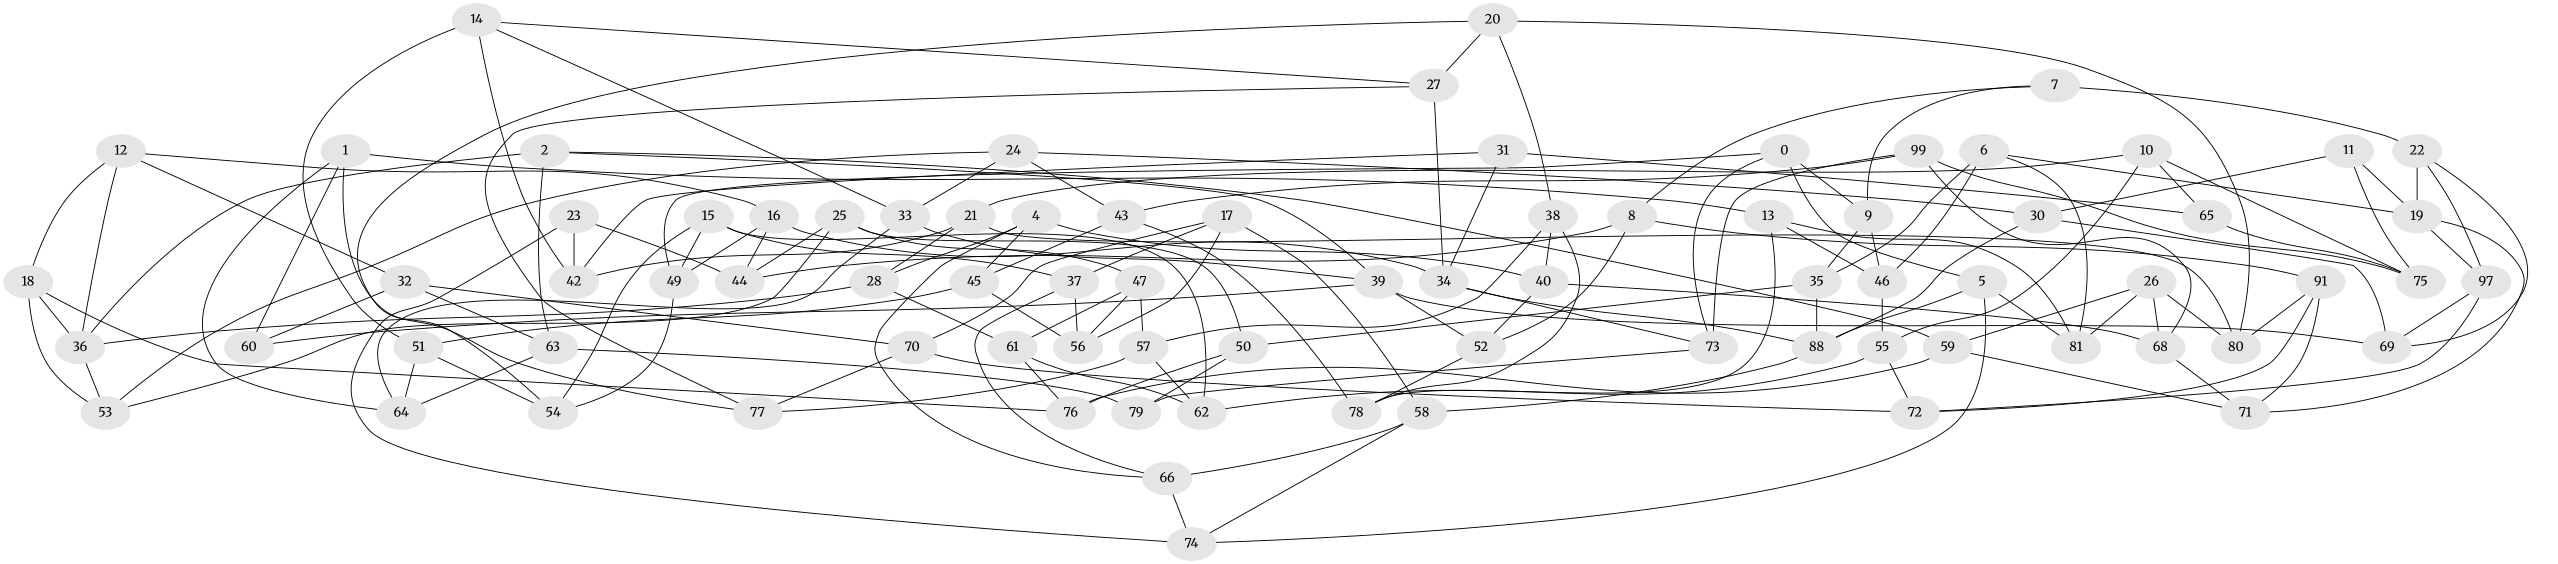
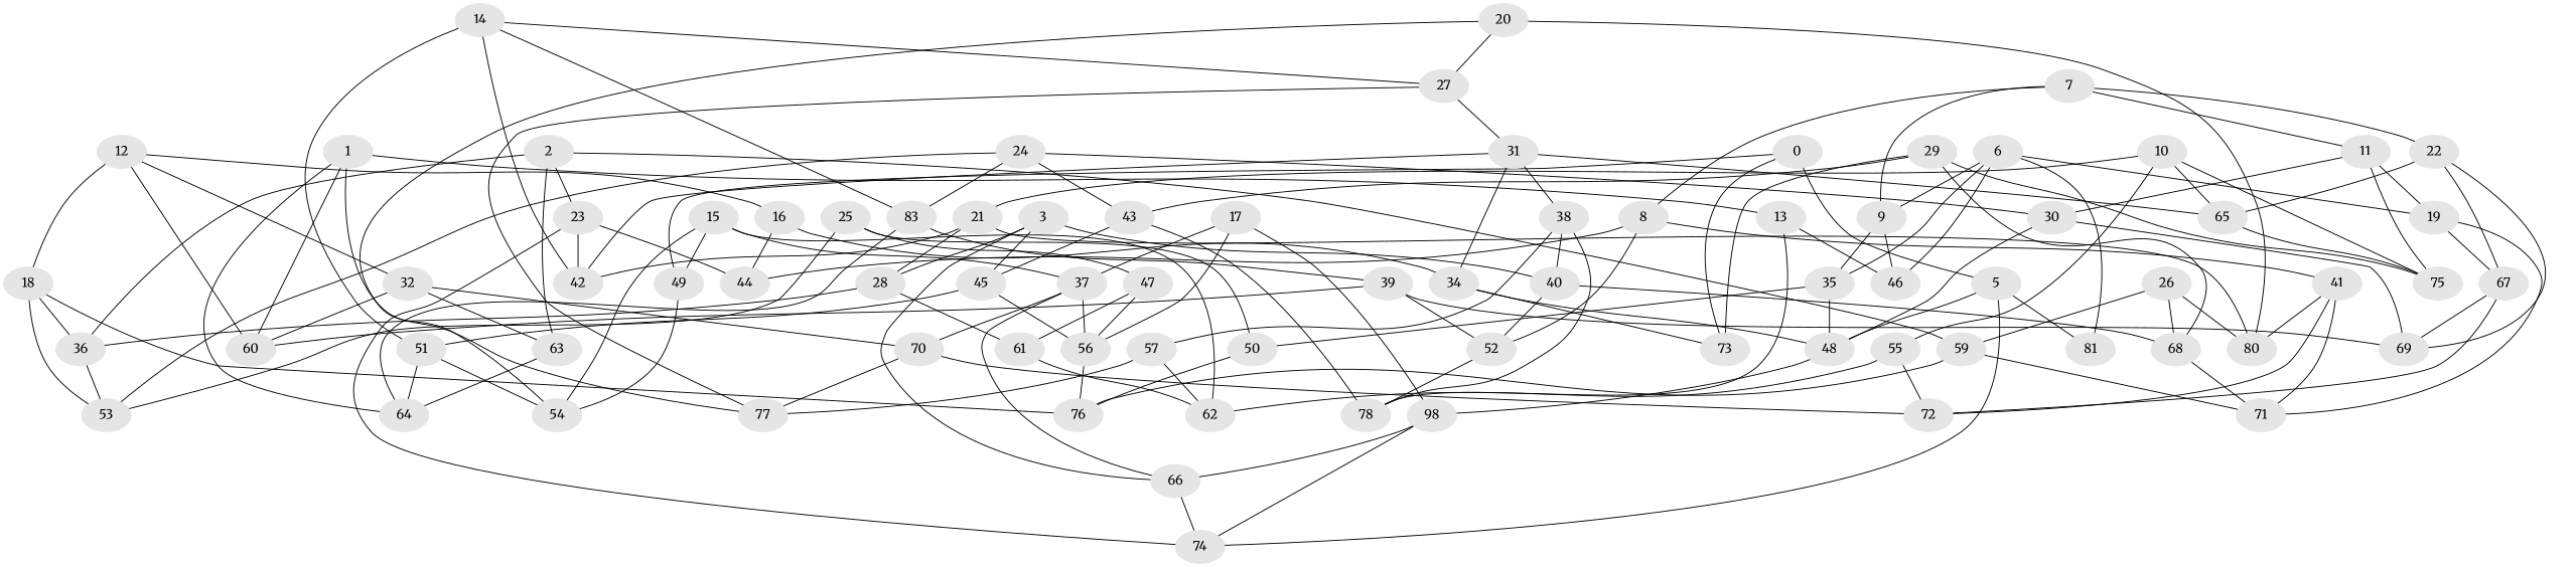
  graph {
    fontname=Merriweather
    node [color=gray90 fontname=Merriweather style=filled]
    edge [fontname=Merriweather]
    1
    13
    60
    64
    77
    81
    46
    78
    2
    23
    36
    59
    63
    74
    44
    42
    53
    76
    71
-   79
-   3 [label=4]
+   3
    28
    40
    45
    66
    61
    52
    68
    51
    56
    n31 [label=0]
    5
    9
    49
    73
-   48 [label=88]
+   48
    35
    54
-   58
+   58 [label=98]
    6
    19
-   67 [label=97]
+   67
    50
    55
    7
    8
    11
    22
-   41 [label=91]
+   41
    75
    30
    65
    69
    80
    72
    10
    21
    62
    12
    16
    18
    32
    34
    70
    14
    27
-   33
+   33 [label=83]
    31
    39
    15
    37
    17
    20
    38
    57
    24
    43
    25
    47
    26
-   29 [label=99]
+   29
    1 -- 13
    1 -- 60
    1 -- 64
    1 -- 77
-   13 -- 81
    13 -- 46
    13 -- 78
-   46 -- 55
-   2 -- 39
+   2 -- 23
    2 -- 36
    2 -- 59
    2 -- 63
    23 -- 74
    23 -- 44
    23 -- 42
    36 -- 53
    59 -- 76
    59 -- 71
    63 -- 64
-   63 -- 79
    3 -- 28
    3 -- 40
    3 -- 45
    3 -- 66
    28 -- 36
    28 -- 61
    40 -- 52
    40 -- 68
    45 -- 51
    45 -- 56
    66 -- 74
-   61 -- 76
+   56 -- 76
    61 -- 62
    52 -- 78
    68 -- 71
    51 -- 64
    51 -- 54
    n31 -- 5
-   n31 -- 9
+   6 -- 9
    n31 -- 49
    n31 -- 73
    5 -- 81
    5 -- 74
    5 -- 48
    9 -- 46
    9 -- 35
    49 -- 54
-   73 -- 79
    48 -- 58
    35 -- 48
    35 -- 50
    58 -- 74
    58 -- 66
    6 -- 81
    6 -- 46
    6 -- 35
    6 -- 19
    19 -- 71
    19 -- 67
    67 -- 69
    67 -- 72
    50 -- 76
-   50 -- 79
    55 -- 72
    55 -- 62
    7 -- 9
    7 -- 8
+   7 -- 11
    7 -- 22
    8 -- 44
    8 -- 52
    8 -- 41
    11 -- 19
    11 -- 75
    11 -- 30
    22 -- 67
-   22 -- 19
+   22 -- 65
    22 -- 69
    41 -- 71
    41 -- 80
    41 -- 72
    30 -- 48
    30 -- 69
    65 -- 75
    10 -- 55
    10 -- 75
    10 -- 65
    10 -- 21
    21 -- 42
    21 -- 28
    21 -- 80
-   12 -- 36
+   12 -- 60
    12 -- 16
    12 -- 18
    12 -- 32
    16 -- 44
-   16 -- 49
    16 -- 34
    18 -- 36
    18 -- 53
    18 -- 76
    32 -- 60
    32 -- 63
    32 -- 70
    34 -- 73
    34 -- 48
    70 -- 77
    70 -- 72
    14 -- 42
    14 -- 51
    14 -- 27
    14 -- 33
    27 -- 77
-   27 -- 34
+   27 -- 31
    33 -- 64
    33 -- 39
    31 -- 42
    31 -- 65
    31 -- 34
    39 -- 60
    39 -- 52
    39 -- 69
    15 -- 49
    15 -- 54
    15 -- 62
    15 -- 37
    37 -- 66
    37 -- 56
    17 -- 56
    17 -- 58
-   17 -- 70
+   37 -- 70
    17 -- 37
    20 -- 54
    20 -- 80
    20 -- 27
-   20 -- 38
+   31 -- 38
    38 -- 78
    38 -- 40
    38 -- 57
    57 -- 77
    57 -- 62
    24 -- 53
    24 -- 30
    24 -- 33
    24 -- 43
    43 -- 78
    43 -- 45
-   25 -- 44
    25 -- 53
    25 -- 50
    25 -- 47
    47 -- 61
    47 -- 56
-   47 -- 57
-   26 -- 81
    26 -- 59
    26 -- 68
    26 -- 80
    29 -- 68
    29 -- 73
    29 -- 75
    29 -- 43
  }
